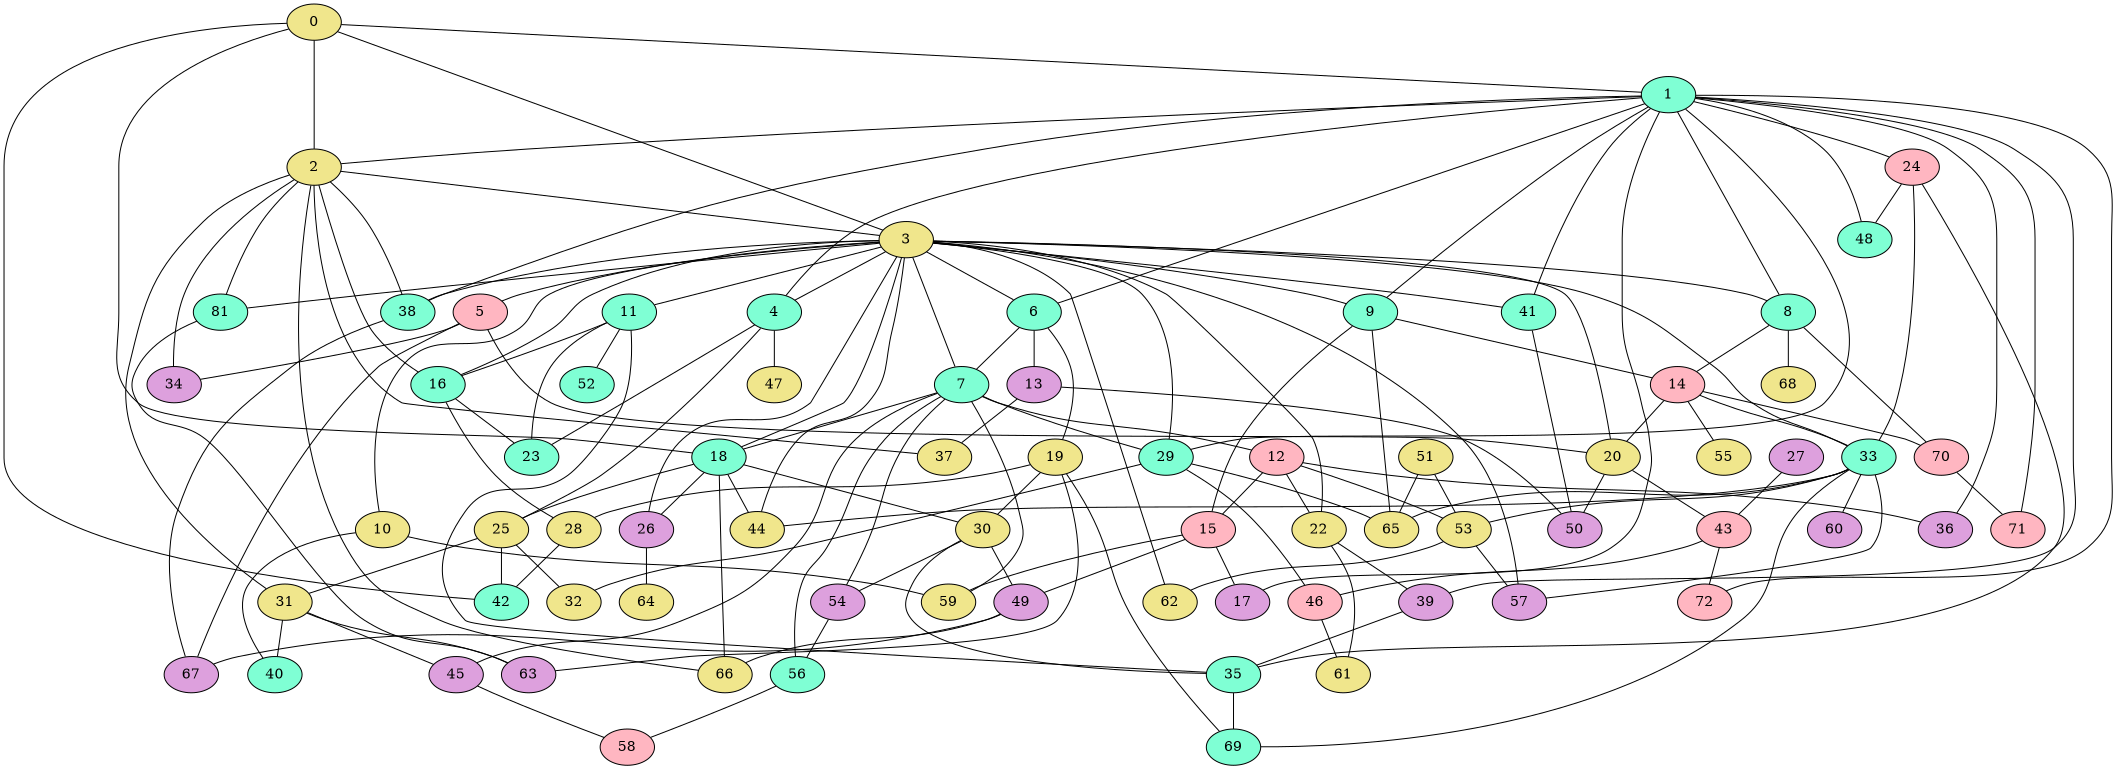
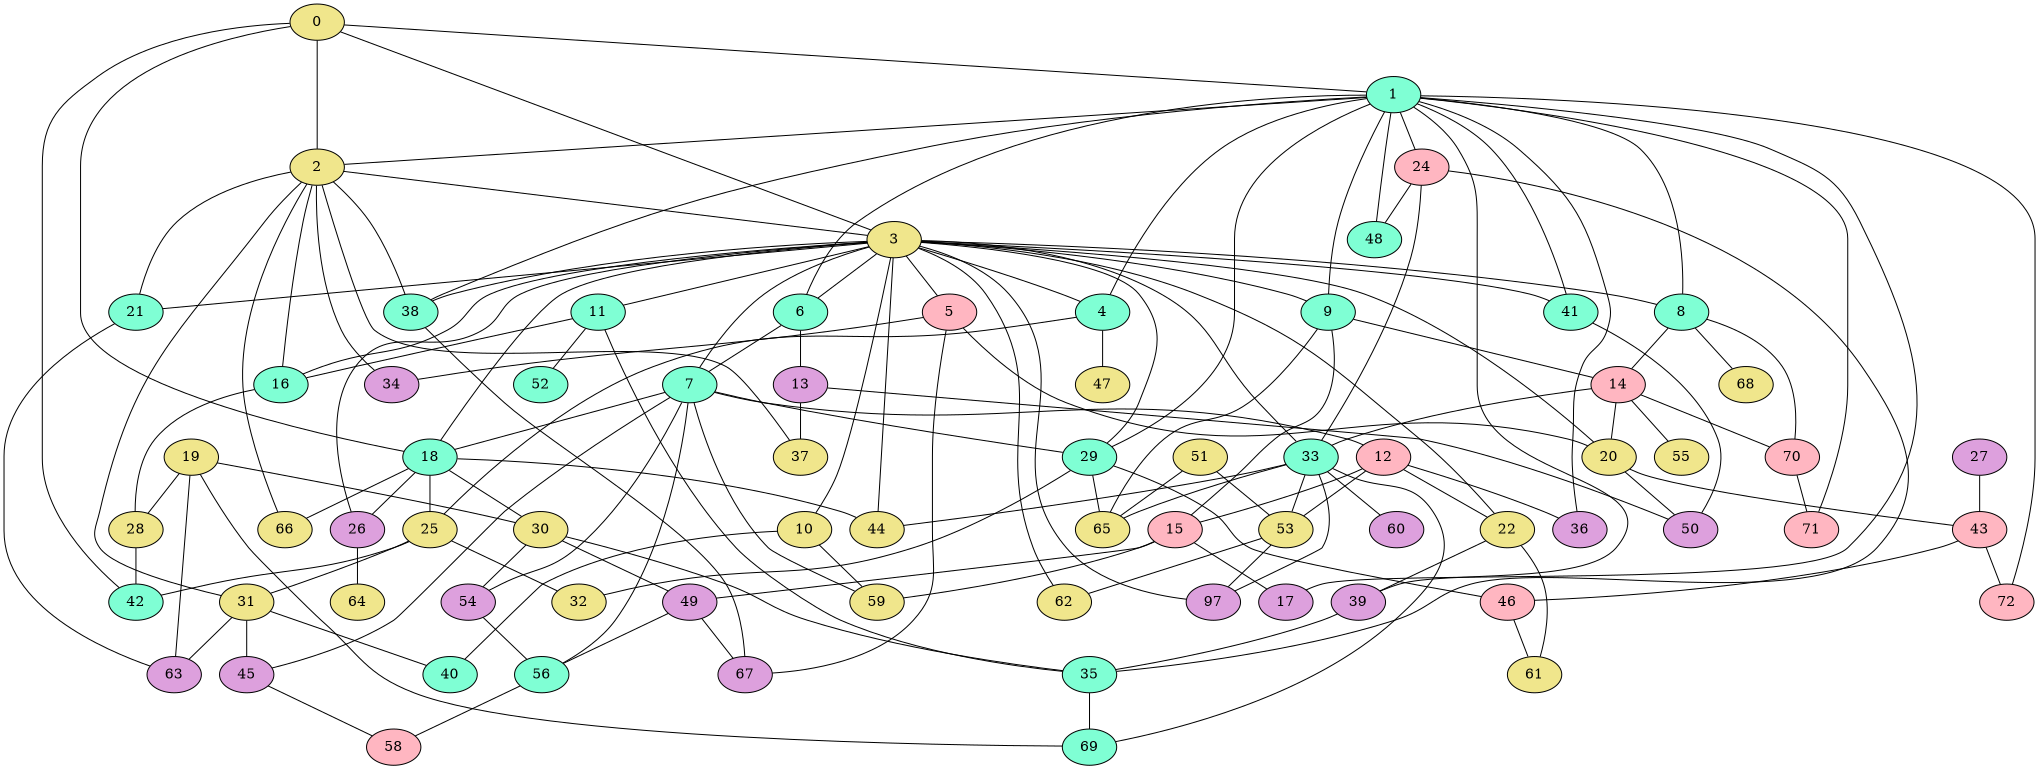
  graph {
    node [fillcolor=khaki style=filled]
    1 [fillcolor=aquamarine]
    0
    2
    3
    18 [fillcolor=aquamarine]
    42 [fillcolor=aquamarine]
    4 [fillcolor=aquamarine]
    6 [fillcolor=aquamarine]
    8 [fillcolor=aquamarine]
    9 [fillcolor=aquamarine]
    17 [fillcolor=plum]
    24 [fillcolor=lightpink]
    29 [fillcolor=aquamarine]
    36 [fillcolor=plum]
    38 [fillcolor=aquamarine]
    39 [fillcolor=plum]
    41 [fillcolor=aquamarine]
    48 [fillcolor=aquamarine]
    71 [fillcolor=lightpink]
    72 [fillcolor=lightpink]
    16 [fillcolor=aquamarine]
-   21 [fillcolor=aquamarine label=81]
+   21 [fillcolor=aquamarine]
    31
    34 [fillcolor=plum]
    37
    66
    5 [fillcolor=lightpink]
    7 [fillcolor=aquamarine]
    10
    11 [fillcolor=aquamarine]
    20
    22
    26 [fillcolor=plum]
    33 [fillcolor=aquamarine]
    44
-   57 [fillcolor=plum]
+   57 [fillcolor=plum label=97]
    62
    25
    30
-   23 [fillcolor=aquamarine]
    47
    13 [fillcolor=plum]
    19
    14 [fillcolor=lightpink]
    68
    70 [fillcolor=lightpink]
    15 [fillcolor=lightpink]
    65
    35 [fillcolor=aquamarine]
    32
    46 [fillcolor=lightpink]
    67 [fillcolor=plum]
    50 [fillcolor=plum]
    28
    63 [fillcolor=plum]
    45 [fillcolor=plum]
    40 [fillcolor=aquamarine]
    12 [fillcolor=lightpink]
    54 [fillcolor=plum]
    56 [fillcolor=aquamarine]
    59
    52 [fillcolor=aquamarine]
    43 [fillcolor=lightpink]
    61
    64
    53
    69 [fillcolor=aquamarine]
    60 [fillcolor=plum]
    58 [fillcolor=lightpink]
    55
    49 [fillcolor=plum]
    27 [fillcolor=plum]
    51
    1 -- 2
    1 -- 4
    1 -- 6
    1 -- 8
    1 -- 9
    1 -- 17
    1 -- 24
    1 -- 29
    1 -- 36
    1 -- 38
    1 -- 39
    1 -- 41
    1 -- 48
    1 -- 71
    1 -- 72
    0 -- 1
    0 -- 2
    0 -- 3
    0 -- 18
    0 -- 42
    2 -- 3
    2 -- 38
    2 -- 16
    2 -- 21
    2 -- 31
    2 -- 34
    2 -- 37
    2 -- 66
    3 -- 18
    3 -- 4
    3 -- 6
    3 -- 8
    3 -- 9
    3 -- 29
    3 -- 38
    3 -- 41
    3 -- 16
    3 -- 21
    3 -- 5
    3 -- 7
    3 -- 10
    3 -- 11
    3 -- 20
    3 -- 22
    3 -- 26
    3 -- 33
    3 -- 44
    3 -- 57
    3 -- 62
    18 -- 66
    18 -- 26
    18 -- 44
    18 -- 25
    18 -- 30
    4 -- 25
-   4 -- 23
    4 -- 47
    6 -- 7
    6 -- 13
-   6 -- 19
    8 -- 14
    8 -- 68
    8 -- 70
    9 -- 14
    9 -- 15
    9 -- 65
    24 -- 48
    24 -- 33
    24 -- 35
    29 -- 65
    29 -- 32
    29 -- 46
    38 -- 67
    39 -- 35
    41 -- 50
-   16 -- 23
    16 -- 28
    21 -- 63
    31 -- 63
    31 -- 45
    31 -- 40
    5 -- 34
    5 -- 20
    5 -- 67
    7 -- 18
    7 -- 29
    7 -- 45
    7 -- 12
    7 -- 54
    7 -- 56
    7 -- 59
    10 -- 40
    10 -- 59
    11 -- 16
-   11 -- 23
    11 -- 35
    11 -- 52
    20 -- 50
    20 -- 43
    22 -- 39
    22 -- 61
    26 -- 64
    33 -- 44
    33 -- 57
    33 -- 65
    33 -- 53
    33 -- 69
    33 -- 60
    25 -- 42
    25 -- 31
    25 -- 32
    30 -- 35
    30 -- 54
    30 -- 49
    13 -- 37
    13 -- 50
    19 -- 30
    19 -- 28
    19 -- 63
    19 -- 69
    14 -- 20
    14 -- 33
    14 -- 70
    14 -- 55
    70 -- 71
    15 -- 17
    15 -- 59
    15 -- 49
    35 -- 69
    46 -- 61
    28 -- 42
    45 -- 58
    12 -- 36
    12 -- 22
    12 -- 15
    12 -- 53
    54 -- 56
    56 -- 58
    43 -- 72
    43 -- 46
    53 -- 57
    53 -- 62
-   49 -- 66
+   49 -- 56
    49 -- 67
    27 -- 43
    51 -- 65
    51 -- 53
  }
